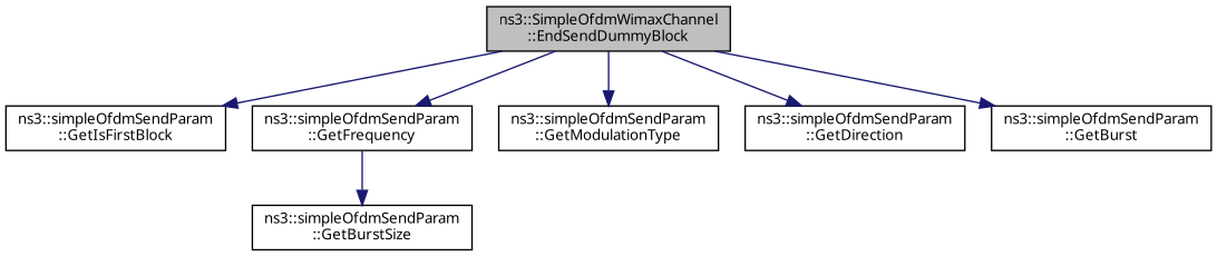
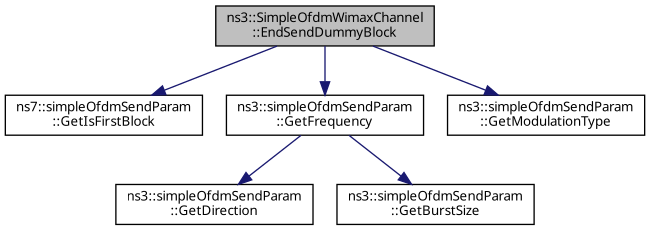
  digraph {
    fontname="Noto Sans"
    rankdir=TB
    node [color=black fillcolor=white fontname="Noto Sans" fontsize=10 shape=record style=filled]
    edge [color=midnightblue fontname="Noto Sans" fontsize=10 labelfontname=Helvetica labelfontsize=10 style=solid]
    n1 [fillcolor=grey75 fontcolor=black height=0.2 label="ns3::SimpleOfdmWimaxChannel\l::EndSendDummyBlock" width=0.4]
-   n2 [height=0.2 label="ns3::simpleOfdmSendParam\l::GetIsFirstBlock" width=0.4]
+   n2 [height=0.2 label="ns7::simpleOfdmSendParam\l::GetIsFirstBlock" width=0.4]
    n3 [height=0.2 label="ns3::simpleOfdmSendParam\l::GetFrequency" width=0.4]
    n4 [height=0.2 label="ns3::simpleOfdmSendParam\l::GetModulationType" width=0.4]
    n5 [height=0.2 label="ns3::simpleOfdmSendParam\l::GetDirection" width=0.4]
-   n6 [height=0.2 label="ns3::simpleOfdmSendParam\l::GetBurst" width=0.4]
    n7 [height=0.2 label="ns3::simpleOfdmSendParam\l::GetBurstSize" width=0.4]
    n1 -> n2
    n1 -> n3
    n1 -> n4
-   n1 -> n5
-   n1 -> n6
+   n3 -> n5
    n3 -> n7
  }
